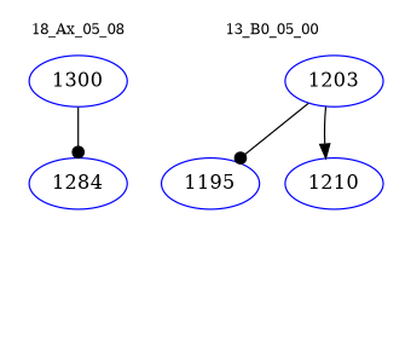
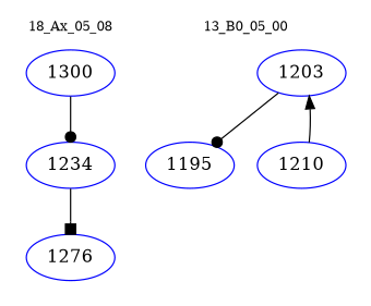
  digraph {
    node [color=blue]
    edge [arrowhead=dot color=black]
-   n1 [label=1284]
+   n1 [label=1234]
+   n2 [label=1276]
    n3 [label=1300]
    n4 [label=1203]
    n5 [label=1195]
    n6 [label=1210]
    subgraph cluster_1 {
      color=white
      fontsize=10
      label="18_Ax_05_08"
      n1
+     n2
      n3
    }
    subgraph cluster_2 {
      color=white
      fontsize=10
      label="13_B0_05_00"
      n4
      n5
      n6
    }
+   n1 -> n2 [arrowhead=box]
    n3 -> n1
    n4 -> n5
-   n4 -> n6 [arrowhead=normal]
+   n6 -> n4 [arrowhead=normal]
  }
